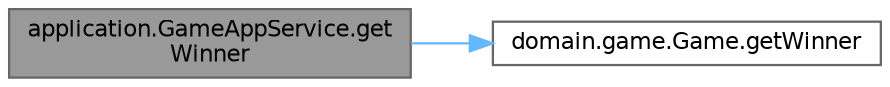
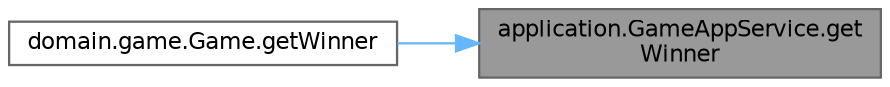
  digraph {
    rankdir=LR
    node [fontname=Helvetica fontsize=10 shape=box style=filled]
    n1 [color=gray40 fillcolor=grey60 fontcolor=black height=0.2 label="application.GameAppService.get\lWinner" width=0.4]
    n2 [color=grey40 fillcolor=white height=0.2 label="domain.game.Game.getWinner" width=0.4]
-   n1 -> n2 [color=steelblue1 fontname=Helvetica fontsize=10 labelfontname=Helvetica labelfontsize=10 style=solid]
+   n2 -> n1 [color=steelblue1 fontname=Helvetica fontsize=10 labelfontname=Helvetica labelfontsize=10 style=solid]
  }
